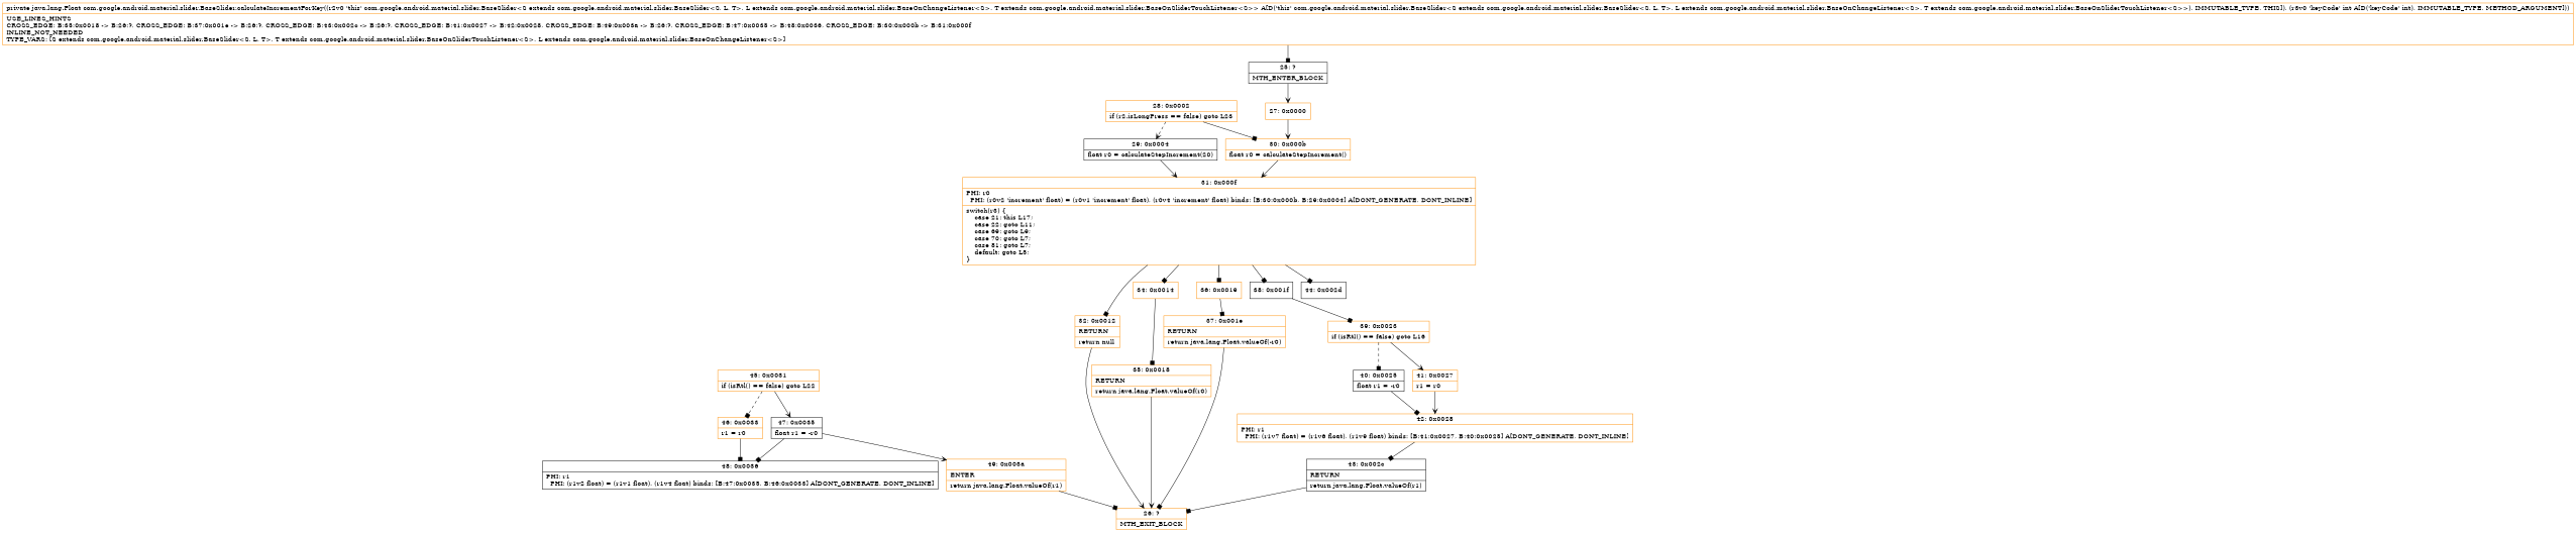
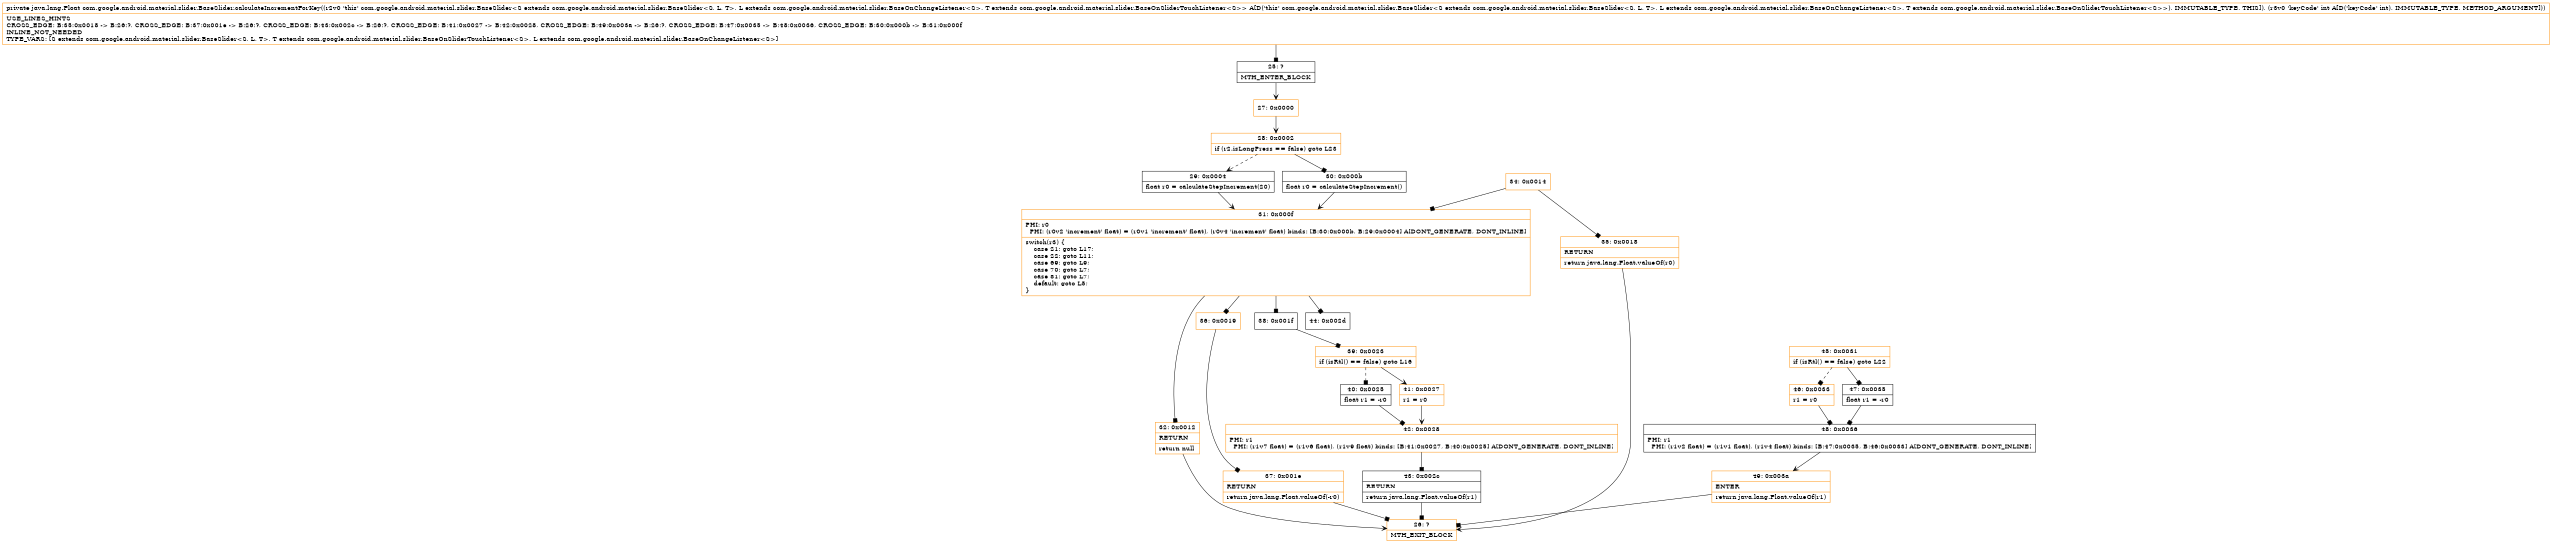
  digraph {
    node [color=darkorange shape=record]
    edge [arrowhead=box]
    n1 [color=black label="{25\:\ ?|MTH_ENTER_BLOCK\l}"]
    n2 [label="{27\:\ 0x0000}"]
    n3 [label="{28\:\ 0x0002|if (r2.isLongPress == false) goto L23\l}"]
    n4 [color=black label="{29\:\ 0x0004|float r0 = calculateStepIncrement(20)\l}"]
-   n5 [label="{30\:\ 0x000b|float r0 = calculateStepIncrement()\l}"]
-   n6 [label="{31\:\ 0x000f|PHI: r0 \l  PHI: (r0v2 'increment' float) = (r0v1 'increment' float), (r0v4 'increment' float) binds: [B:30:0x000b, B:29:0x0004] A[DONT_GENERATE, DONT_INLINE]\l|switch(r3) \{\l    case 21: this L17;\l    case 22: goto L11;\l    case 69: goto L9;\l    case 70: goto L7;\l    case 81: goto L7;\l    default: goto L5;\l\}\l}"]
+   n5 [color=black label="{30\:\ 0x000b|float r0 = calculateStepIncrement()\l}"]
+   n6 [label="{31\:\ 0x000f|PHI: r0 \l  PHI: (r0v2 'increment' float) = (r0v1 'increment' float), (r0v4 'increment' float) binds: [B:30:0x000b, B:29:0x0004] A[DONT_GENERATE, DONT_INLINE]\l|switch(r3) \{\l    case 21: goto L17;\l    case 22: goto L11;\l    case 69: goto L9;\l    case 70: goto L7;\l    case 81: goto L7;\l    default: goto L5;\l\}\l}"]
    n7 [label="{32\:\ 0x0012|RETURN\l|return null\l}"]
    n8 [label="{34\:\ 0x0014}"]
    n9 [label="{36\:\ 0x0019}"]
    n10 [color=black label="{38\:\ 0x001f}"]
    n11 [color=black label="{44\:\ 0x002d}"]
    n12 [label="{26\:\ ?|MTH_EXIT_BLOCK\l}"]
    n13 [label="{35\:\ 0x0018|RETURN\l|return java.lang.Float.valueOf(r0)\l}"]
    n14 [label="{37\:\ 0x001e|RETURN\l|return java.lang.Float.valueOf(\-r0)\l}"]
    n15 [label="{39\:\ 0x0023|if (isRtl() == false) goto L16\l}"]
    n16 [color=black label="{40\:\ 0x0025|float r1 = \-r0\l}"]
    n17 [label="{41\:\ 0x0027|r1 = r0\l}"]
    n18 [label="{42\:\ 0x0028|PHI: r1 \l  PHI: (r1v7 float) = (r1v6 float), (r1v9 float) binds: [B:41:0x0027, B:40:0x0025] A[DONT_GENERATE, DONT_INLINE]\l}"]
    n19 [color=black label="{43\:\ 0x002c|RETURN\l|return java.lang.Float.valueOf(r1)\l}"]
    n20 [label="{45\:\ 0x0031|if (isRtl() == false) goto L22\l}"]
    n21 [label="{46\:\ 0x0033|r1 = r0\l}"]
    n22 [color=black label="{47\:\ 0x0035|float r1 = \-r0\l}"]
    n23 [color=black label="{48\:\ 0x0036|PHI: r1 \l  PHI: (r1v2 float) = (r1v1 float), (r1v4 float) binds: [B:47:0x0035, B:46:0x0033] A[DONT_GENERATE, DONT_INLINE]\l}"]
    n24 [label="{49\:\ 0x003a|ENTER\l|return java.lang.Float.valueOf(r1)\l}"]
    n25 [label="{private java.lang.Float com.google.android.material.slider.BaseSlider.calculateIncrementForKey((r2v0 'this' com.google.android.material.slider.BaseSlider\<S extends com.google.android.material.slider.BaseSlider\<S, L, T\>, L extends com.google.android.material.slider.BaseOnChangeListener\<S\>, T extends com.google.android.material.slider.BaseOnSliderTouchListener\<S\>\> A[D('this' com.google.android.material.slider.BaseSlider\<S extends com.google.android.material.slider.BaseSlider\<S, L, T\>, L extends com.google.android.material.slider.BaseOnChangeListener\<S\>, T extends com.google.android.material.slider.BaseOnSliderTouchListener\<S\>\>), IMMUTABLE_TYPE, THIS]), (r3v0 'keyCode' int A[D('keyCode' int), IMMUTABLE_TYPE, METHOD_ARGUMENT]))  | USE_LINES_HINTS\lCROSS_EDGE: B:35:0x0018 \-\> B:26:?, CROSS_EDGE: B:37:0x001e \-\> B:26:?, CROSS_EDGE: B:43:0x002c \-\> B:26:?, CROSS_EDGE: B:41:0x0027 \-\> B:42:0x0028, CROSS_EDGE: B:49:0x003a \-\> B:26:?, CROSS_EDGE: B:47:0x0035 \-\> B:48:0x0036, CROSS_EDGE: B:30:0x000b \-\> B:31:0x000f\lINLINE_NOT_NEEDED\lTYPE_VARS: [S extends com.google.android.material.slider.BaseSlider\<S, L, T\>, T extends com.google.android.material.slider.BaseOnSliderTouchListener\<S\>, L extends com.google.android.material.slider.BaseOnChangeListener\<S\>]\l}"]
    n1 -> n2 [arrowhead=vee]
-   n2 -> n5 [arrowhead=vee]
+   n2 -> n3 [arrowhead=vee]
    n3 -> n4 [arrowhead=vee style=dashed]
    n3 -> n5
    n4 -> n6 [arrowhead=vee]
    n5 -> n6 [arrowhead=vee]
    n6 -> n7
-   n6 -> n8
+   n8 -> n6
    n6 -> n9
    n6 -> n10
    n6 -> n11
    n7 -> n12 [arrowhead=vee]
    n8 -> n13
    n9 -> n14
    n10 -> n15
    n13 -> n12 [arrowhead=vee]
    n14 -> n12
    n15 -> n16 [style=dashed]
    n15 -> n17 [arrowhead=vee]
    n16 -> n18
    n17 -> n18 [arrowhead=vee]
    n18 -> n19
    n19 -> n12
    n20 -> n21 [style=dashed]
-   n20 -> n22 [arrowhead=vee]
+   n20 -> n22
    n21 -> n23
    n22 -> n23
-   n22 -> n24 [arrowhead=vee]
+   n23 -> n24 [arrowhead=vee]
    n24 -> n12
    n25 -> n1
  }
